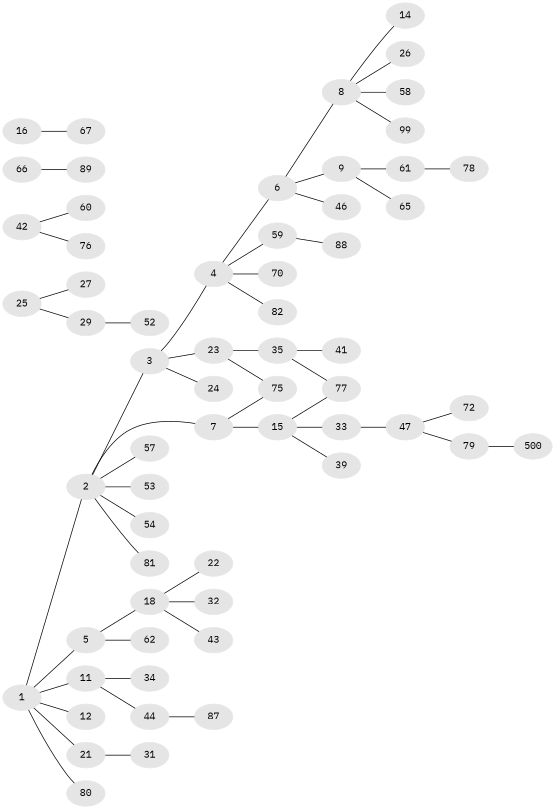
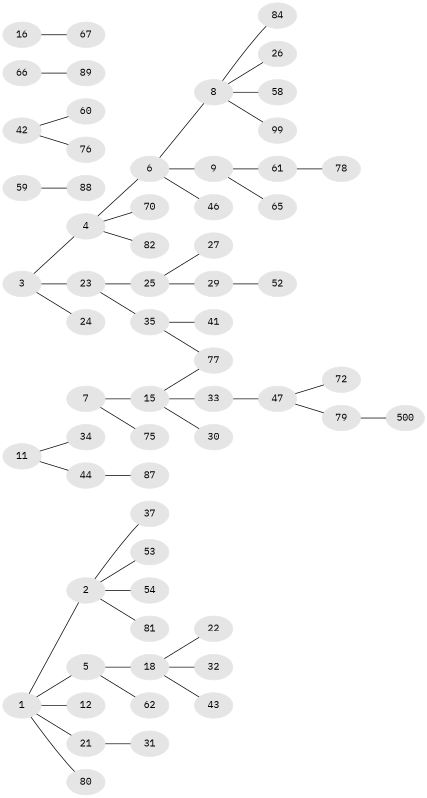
  graph {
    fontname="IBM Plex Mono"
    rankdir=LR
    node [color=gray90 fontname="IBM Plex Mono" style=filled]
    edge [fontname="IBM Plex Mono"]
    1 [super="+10"]
    2 [super="+13"]
    5 [super="+50"]
    11 [super="+30"]
    12 [super="+74"]
    21 [super="+55"]
    80
    3 [super="+17"]
    7 [super="+56"]
-   37 [label=57]
+   37
    53
    54 [super="+57"]
    n13 [label=81]
    18 [super="+19"]
    62
    34
    44 [super="+73"]
    31
    4 [super="+20"]
    23 [super="+92"]
    24 [super="+36"]
    15
    75
    6 [super="+51"]
    59 [super="+87"]
    70
    82
    25 [super="+95"]
    35 [super="+49"]
    8 [super="+90"]
    9 [super="+48"]
    46 [super="+91"]
    42 [super="+63"]
    60
    76
    88
    22 [super="+96"]
    32
    43 [super="+98"]
-   14 [super="+28"]
+   14 [super="+28" label=84]
    26
    58
    99
    61 [super="+69"]
    65 [super="+93"]
    33 [super="+38"]
-   39
+   39 [label=30]
    77
    66
    89
    78 [super="+97"]
    n52 [label=87]
    16 [super="+45"]
    67
    47 [super="+68"]
    27 [super="+81"]
    29 [super="+40"]
    41 [super="+71"]
    52 [super="+83"]
    72 [super="+86"]
    79 [super="+94"]
    n62 [label=500]
    1 -- 2
    1 -- 5
-   1 -- 11
    1 -- 12
    1 -- 21
    1 -- 80
-   2 -- 3
-   2 -- 7
    2 -- 37
    2 -- 53
    2 -- 54
    2 -- n13
    5 -- 18
    5 -- 62
    11 -- 34
    11 -- 44
    21 -- 31
    3 -- 4
    3 -- 23
    3 -- 24
    7 -- 15
    7 -- 75
    18 -- 22
    18 -- 32
    18 -- 43
    44 -- n52
    4 -- 6
-   4 -- 59
    4 -- 70
    4 -- 82
-   23 -- 75
+   23 -- 25
    23 -- 35
    15 -- 33
    15 -- 39
    15 -- 77
    6 -- 8
    6 -- 9
    6 -- 46
    59 -- 88
    25 -- 27
    25 -- 29
    35 -- 77
    35 -- 41
    8 -- 14
    8 -- 26
    8 -- 58
    8 -- 99
    9 -- 61
    9 -- 65
    42 -- 60
    42 -- 76
    61 -- 78
    33 -- 47
    66 -- 89
    16 -- 67
    47 -- 72
    47 -- 79
    29 -- 52
    79 -- n62
  }
